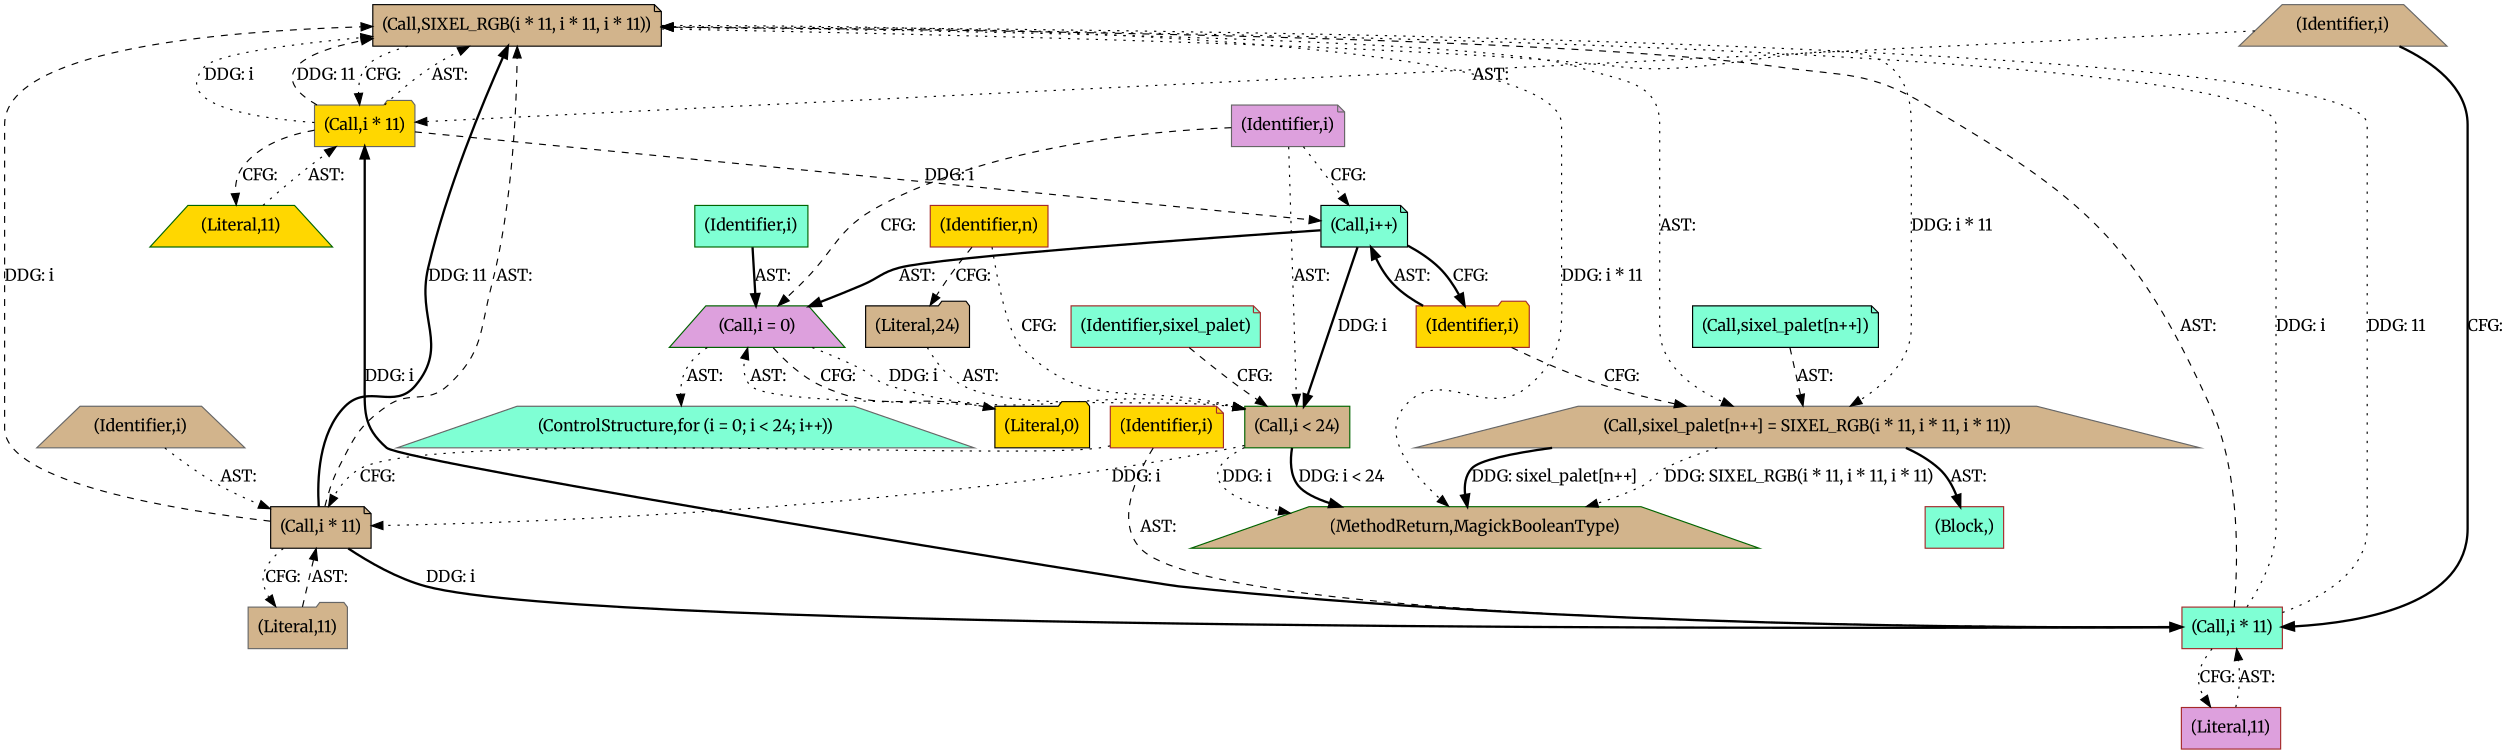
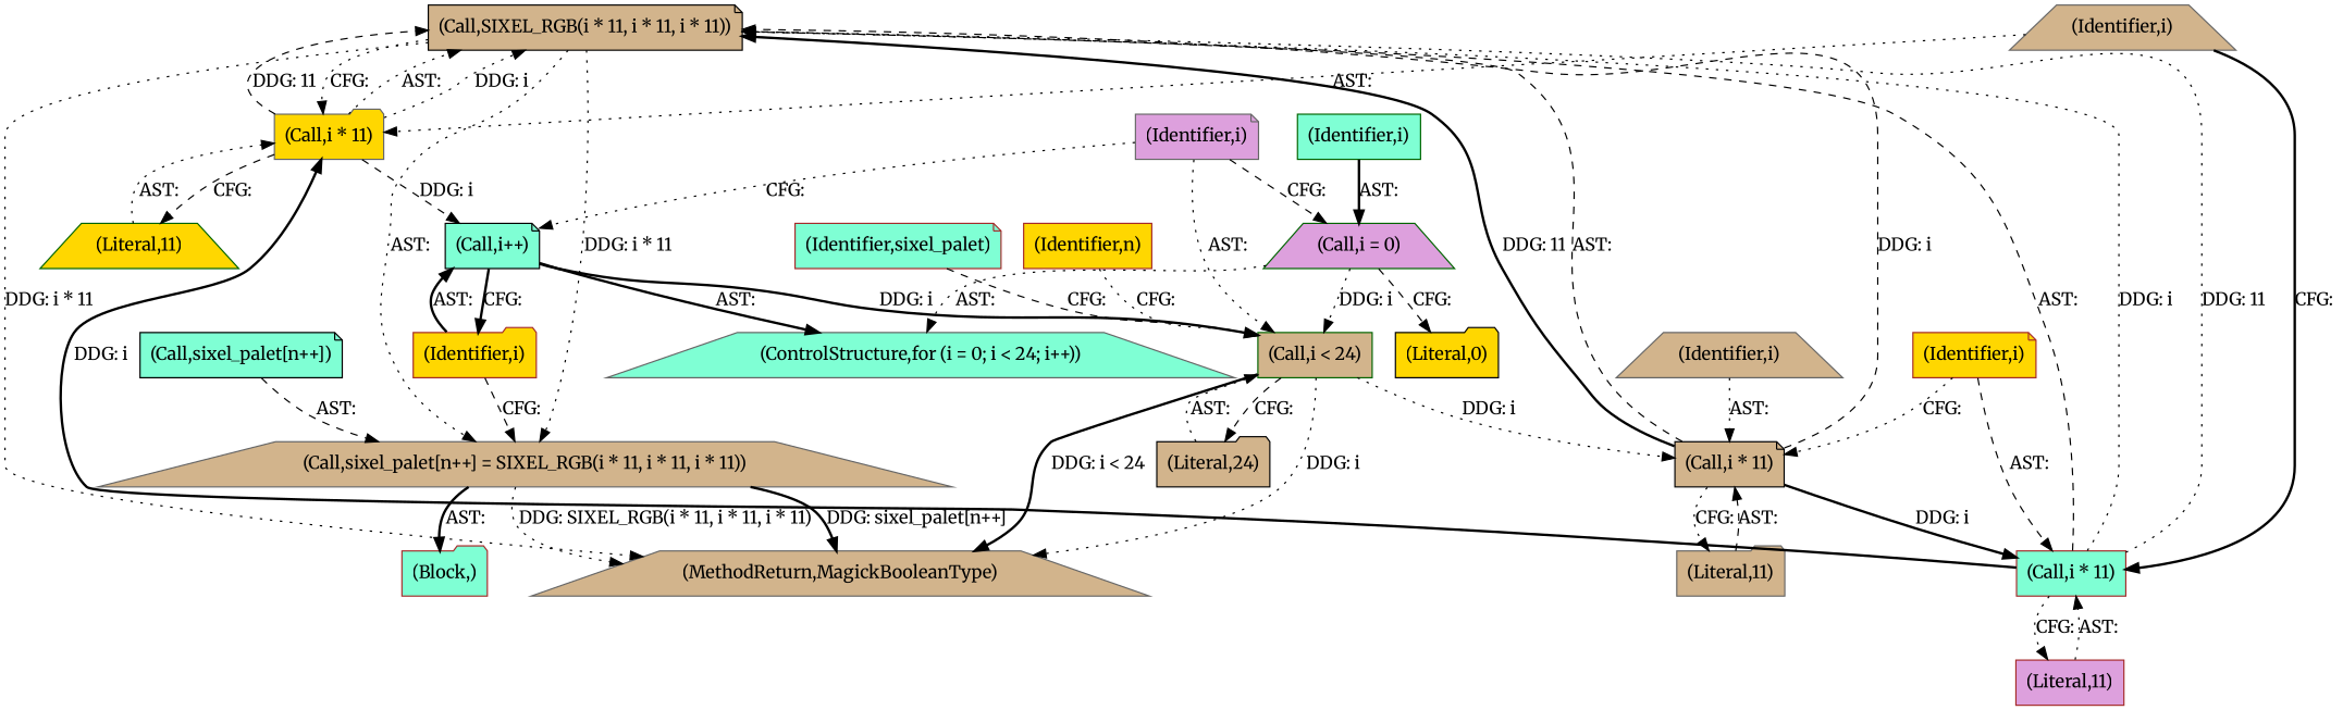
  digraph {
    fontname=Merriweather
    node [color=gray40 fillcolor=tan fontname=Merriweather shape=trapezium style=filled]
    edge [fontname=Merriweather style=dotted]
    n1 [label="(Call,sixel_palet[n++] = SIXEL_RGB(i * 11, i * 11, i * 11))"]
-   n2 [color=darkgreen label="(MethodReturn,MagickBooleanType)"]
-   n3 [color=brown fillcolor=aquamarine label="(Block,)" shape=box]
+   n2 [label="(MethodReturn,MagickBooleanType)"]
+   n3 [color=brown fillcolor=aquamarine label="(Block,)" shape=folder]
    n4 [color=black label="(Call,SIXEL_RGB(i * 11, i * 11, i * 11))" shape=note]
    n5 [fillcolor=gold label="(Call,i * 11)" shape=folder]
    n6 [color=black fillcolor=aquamarine label="(Call,i++)" shape=note]
    n7 [color=darkgreen fillcolor=gold label="(Literal,11)"]
    n8 [color=black label="(Call,i * 11)" shape=note]
    n9 [color=brown fillcolor=aquamarine label="(Call,i * 11)" shape=box]
    n10 [label="(Literal,11)" shape=folder]
    n11 [color=brown fillcolor=plum label="(Literal,11)" shape=box]
    n12 [color=darkgreen label="(Call,i < 24)" shape=box]
    n13 [color=black label="(Literal,24)" shape=folder]
    n14 [fillcolor=aquamarine label="(ControlStructure,for (i = 0; i < 24; i++))"]
    n15 [color=brown fillcolor=gold label="(Identifier,i)" shape=folder]
    n16 [color=darkgreen fillcolor=plum label="(Call,i = 0)"]
    n17 [color=black fillcolor=gold label="(Literal,0)" shape=folder]
    n18 [color=darkgreen fillcolor=aquamarine label="(Identifier,i)" shape=box]
    n19 [label="(Identifier,i)"]
    n20 [color=brown fillcolor=gold label="(Identifier,i)" shape=note]
    n21 [color=brown fillcolor=aquamarine label="(Identifier,sixel_palet)" shape=note]
    n22 [label="(Identifier,i)"]
    n23 [color=brown fillcolor=gold label="(Identifier,n)" shape=box]
    n24 [fillcolor=plum label="(Identifier,i)" shape=note]
    n25 [color=black fillcolor=aquamarine label="(Call,sixel_palet[n++])" shape=note]
    n1 -> n2 [label="DDG: SIXEL_RGB(i * 11, i * 11, i * 11)"]
    n1 -> n2 [label="DDG: sixel_palet[n++]" style=bold]
    n1 -> n3 [label="AST: " style=bold]
    n4 -> n1 [label="AST: "]
    n4 -> n1 [label="DDG: i * 11"]
    n4 -> n2 [label="DDG: i * 11"]
    n4 -> n5 [label="CFG: "]
    n5 -> n4 [label="AST: "]
    n5 -> n4 [label="DDG: i"]
    n5 -> n4 [label="DDG: 11" style=dashed]
    n5 -> n6 [label="DDG: i" style=dashed]
    n5 -> n7 [label="CFG: " style=dashed]
    n6 -> n12 [label="DDG: i" style=bold]
-   n6 -> n16 [label="AST: " style=bold]
+   n6 -> n14 [label="AST: " style=bold]
    n6 -> n15 [label="CFG: " style=bold]
    n7 -> n5 [label="AST: "]
    n8 -> n4 [label="AST: " style=dashed]
    n8 -> n4 [label="DDG: i" style=dashed]
    n8 -> n4 [label="DDG: 11" style=bold]
    n8 -> n9 [label="DDG: i" style=bold]
    n8 -> n10 [label="CFG: "]
    n9 -> n4 [label="AST: " style=dashed]
    n9 -> n4 [label="DDG: i"]
    n9 -> n4 [label="DDG: 11"]
    n9 -> n5 [label="DDG: i" style=bold]
    n9 -> n11 [label="CFG: "]
    n10 -> n8 [label="AST: " style=dashed]
    n11 -> n9 [label="AST: "]
    n12 -> n2 [label="DDG: i"]
    n12 -> n2 [label="DDG: i < 24" style=bold]
    n12 -> n8 [label="DDG: i"]
-   n23 -> n13 [label="CFG: " style=dashed]
+   n12 -> n13 [label="CFG: " style=dashed]
    n13 -> n12 [label="AST: "]
    n15 -> n1 [label="CFG: " style=dashed]
    n15 -> n6 [label="AST: " style=bold]
    n16 -> n12 [label="DDG: i"]
    n16 -> n14 [label="AST: "]
    n16 -> n17 [label="CFG: " style=dashed]
-   n17 -> n16 [label="AST: "]
    n18 -> n16 [label="AST: " style=bold]
    n19 -> n8 [label="AST: "]
    n20 -> n8 [label="CFG: "]
    n20 -> n9 [label="AST: " style=dashed]
    n21 -> n12 [label="CFG: " style=dashed]
    n22 -> n5 [label="AST: "]
    n22 -> n9 [label="CFG: " style=bold]
    n23 -> n12 [label="CFG: "]
    n24 -> n6 [label="CFG: "]
    n24 -> n12 [label="AST: "]
    n24 -> n16 [label="CFG: " style=dashed]
    n25 -> n1 [label="AST: " style=dashed]
  }
